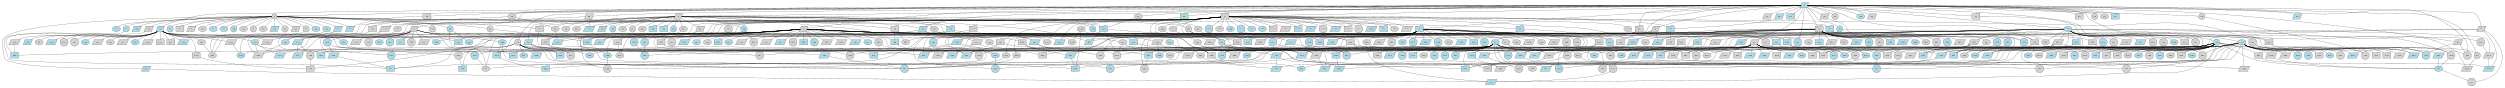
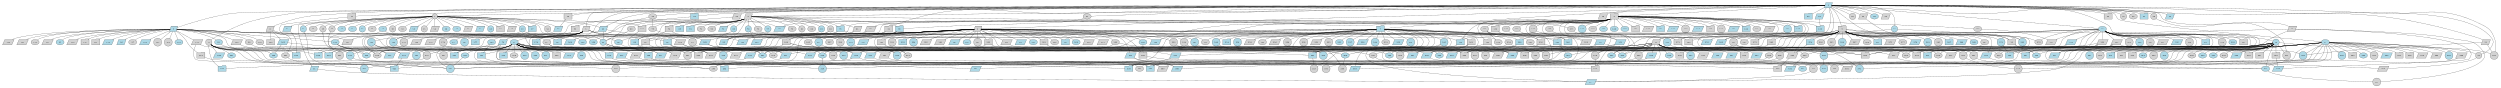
  graph {
    fontname="Courier Prime"
    node [fillcolor=lightgrey fontname="Courier Prime" shape=parallelogram style=filled]
    edge [fontname="Courier Prime"]
    0 [fillcolor=lightblue]
    1 [shape=circle]
    2
    3 [fillcolor=lightblue]
    4 [shape=folder]
    5
    6
    7 [fillcolor=lightblue shape=folder]
    8
    9 [shape=folder]
    10 [fillcolor=lightblue shape=ellipse]
    11
    12 [fillcolor=lightblue shape=ellipse]
    13 [fillcolor=lightblue shape=ellipse]
    14 [fillcolor=lightblue shape=circle]
    15 [shape=circle]
    16
    17 [shape=folder]
    18
    19 [shape=folder]
    20 [fillcolor=lightblue shape=folder]
    21
    22
    23 [fillcolor=lightblue]
    24 [fillcolor=lightblue]
    25 [shape=circle]
    26 [shape=circle]
    27 [shape=ellipse]
    28 [fillcolor=lightblue shape=ellipse]
    29
    30 [shape=folder]
    31 [shape=folder]
    32
    33 [shape=folder]
    34 [fillcolor=lightblue shape=folder]
    35 [shape=circle]
    36 [shape=ellipse]
    37 [fillcolor=lightblue shape=folder]
    38 [shape=circle]
    39 [shape=ellipse]
    40 [fillcolor=lightblue]
    41 [fillcolor=lightblue shape=circle]
    421 [shape=circle]
    213 [fillcolor=lightblue shape=circle]
    42 [fillcolor=lightblue]
    43 [fillcolor=lightblue shape=ellipse]
    44 [fillcolor=lightblue]
    45 [fillcolor=lightblue shape=ellipse]
    46 [fillcolor=lightblue shape=circle]
    47 [shape=circle]
    48 [shape=ellipse]
    49 [shape=circle]
    50 [shape=ellipse]
    51 [fillcolor=lightblue]
    52 [shape=circle]
    53 [fillcolor=lightblue shape=circle]
    54 [fillcolor=lightblue]
    55 [shape=circle]
    56
    57 [fillcolor=lightblue shape=folder]
    58 [fillcolor=lightblue shape=ellipse]
    59 [shape=circle]
    60 [fillcolor=lightblue shape=ellipse]
    61
    62 [fillcolor=lightblue]
    63 [fillcolor=lightblue shape=circle]
    64 [fillcolor=lightblue shape=ellipse]
    65 [fillcolor=lightblue shape=circle]
    66 [shape=folder]
    67
    68 [shape=ellipse]
    69 [fillcolor=lightblue shape=circle]
    153 [shape=folder]
    70 [shape=ellipse]
    71 [shape=ellipse]
    72 [shape=folder]
    73 [shape=ellipse]
    74 [fillcolor=lightblue shape=folder]
    75 [fillcolor=lightblue]
    76 [fillcolor=lightblue]
    77 [fillcolor=lightblue shape=circle]
    78 [fillcolor=lightblue shape=circle]
    79 [shape=ellipse]
    80 [shape=ellipse]
    81
    82 [shape=circle]
    83 [fillcolor=lightblue shape=circle]
    84 [fillcolor=lightblue shape=circle]
    85 [shape=circle]
    86 [fillcolor=lightblue shape=folder]
    87 [shape=ellipse]
    88 [shape=ellipse]
    89 [fillcolor=lightblue shape=folder]
    90 [fillcolor=lightblue shape=folder]
    91 [fillcolor=lightblue shape=folder]
    92 [fillcolor=lightblue]
    93 [shape=folder]
    94 [shape=ellipse]
    95 [fillcolor=lightblue shape=ellipse]
    96 [fillcolor=lightblue]
    97 [shape=ellipse]
    98 [shape=ellipse]
    99 [fillcolor=lightblue shape=ellipse]
    100 [fillcolor=lightblue]
    101 [shape=circle]
    102 [shape=circle]
    103 [fillcolor=lightblue shape=ellipse]
    104
    105 [fillcolor=lightblue shape=folder]
    106
    107 [fillcolor=lightblue shape=folder]
    108
    109
    110 [shape=ellipse]
    111
    112
    113 [shape=folder]
    114
    115 [shape=folder]
    116 [shape=ellipse]
    117 [shape=ellipse]
    118 [shape=folder]
    119 [fillcolor=lightblue]
    120 [fillcolor=lightblue shape=ellipse]
    121 [fillcolor=lightblue shape=circle]
    128 [fillcolor=lightblue shape=ellipse]
    130 [fillcolor=lightblue shape=circle]
    131 [shape=ellipse]
    132 [fillcolor=lightblue shape=ellipse]
    133
    134 [fillcolor=lightblue shape=folder]
    129
    136 [shape=ellipse]
    137 [shape=folder]
    138 [fillcolor=lightblue shape=ellipse]
    139 [shape=circle]
    140 [fillcolor=lightblue shape=ellipse]
    141 [shape=folder]
    142
    143 [fillcolor=lightblue shape=folder]
    144 [shape=circle]
    145 [fillcolor=lightblue]
    146 [fillcolor=lightblue]
    147 [shape=ellipse]
    148 [fillcolor=lightblue shape=folder]
    149 [shape=folder]
    150 [shape=circle]
    151 [fillcolor=lightblue]
    152 [shape=folder]
    154 [fillcolor=lightblue]
    155 [shape=ellipse]
    156 [shape=ellipse]
    157 [fillcolor=lightblue]
    158 [shape=circle]
    159 [shape=ellipse]
    160 [shape=folder]
    161 [fillcolor=lightblue shape=circle]
    162 [shape=circle]
    163 [shape=folder]
    135 [fillcolor=lightblue]
    122 [fillcolor=lightblue shape=folder]
    123 [shape=ellipse]
    124 [shape=ellipse]
    125
    126 [fillcolor=lightblue shape=folder]
    127 [fillcolor=lightblue]
    282 [fillcolor=lightblue]
    164 [fillcolor=lightblue shape=circle]
    165 [fillcolor=lightblue shape=circle]
    166
    167 [fillcolor=lightblue shape=ellipse]
    168
    169 [fillcolor=lightblue shape=circle]
    170
    171 [fillcolor=lightblue]
    172 [shape=circle]
    173 [fillcolor=lightblue]
    174 [shape=circle]
    175 [fillcolor=lightblue shape=ellipse]
    176 [fillcolor=lightblue shape=folder]
    177 [fillcolor=lightblue shape=folder]
    178 [shape=circle]
    179 [fillcolor=lightblue]
    180 [fillcolor=lightblue shape=ellipse]
    181
    182 [shape=folder]
    183 [shape=ellipse]
    184 [shape=folder]
    185 [fillcolor=lightblue]
    186 [shape=folder]
    187 [fillcolor=lightblue shape=ellipse]
    188 [fillcolor=lightblue shape=ellipse]
    189 [fillcolor=lightblue shape=circle]
    190 [fillcolor=lightblue]
    191 [fillcolor=lightblue shape=circle]
    192 [shape=circle]
    193 [shape=ellipse]
    194 [shape=circle]
    195 [fillcolor=lightblue]
    196 [fillcolor=lightblue shape=ellipse]
    197 [fillcolor=lightblue]
    198 [shape=folder]
    199 [shape=ellipse]
    200 [fillcolor=lightblue]
    201 [fillcolor=lightblue shape=folder]
    202 [fillcolor=lightblue]
    203 [shape=folder]
    204 [shape=folder]
    205 [fillcolor=lightblue shape=ellipse]
    206 [shape=ellipse]
    207 [fillcolor=lightblue shape=folder]
    208 [fillcolor=lightblue shape=ellipse]
    209 [fillcolor=lightblue shape=ellipse]
    210
    211
    212 [fillcolor=lightblue shape=circle]
    214 [shape=ellipse]
    215 [fillcolor=lightblue]
    216 [shape=ellipse]
    217 [fillcolor=lightblue]
    218
    219 [shape=ellipse]
    220 [shape=circle]
    221 [shape=circle]
    222 [fillcolor=lightblue shape=folder]
    223 [shape=folder]
    224 [fillcolor=lightblue shape=circle]
    225
    256 [fillcolor=lightblue shape=circle]
    258
    259 [fillcolor=lightblue shape=ellipse]
    260 [shape=ellipse]
    261 [shape=folder]
-   262 [fillcolor=lightblue]
+   262 [fillcolor=lightblue shape=ellipse]
    257 [fillcolor=lightblue]
    226
    227 [shape=ellipse]
    228 [shape=circle]
    229 [shape=circle]
    230 [shape=folder]
    231
    232 [fillcolor=lightblue shape=folder]
    233 [shape=circle]
    234 [shape=ellipse]
    235 [fillcolor=lightblue shape=ellipse]
    236 [shape=circle]
    237 [fillcolor=lightblue shape=circle]
    238 [fillcolor=lightblue]
    239 [shape=circle]
    240 [fillcolor=lightblue shape=folder]
    241 [shape=ellipse]
    242 [fillcolor=lightblue shape=circle]
    243 [fillcolor=lightblue shape=folder]
    244 [fillcolor=lightblue shape=circle]
    245 [fillcolor=lightblue shape=circle]
    246 [fillcolor=lightblue]
    247 [shape=ellipse]
    248 [fillcolor=lightblue shape=folder]
    249 [fillcolor=lightblue shape=circle]
    250
    251 [shape=ellipse]
    252 [fillcolor=lightblue]
    253 [shape=circle]
    254 [fillcolor=lightblue shape=folder]
    255 [fillcolor=lightblue]
    264 [shape=folder]
    266 [fillcolor=lightblue]
    265 [shape=ellipse]
    263 [fillcolor=lightblue]
    267 [shape=ellipse]
    268 [shape=ellipse]
    269 [fillcolor=lightblue shape=folder]
    270 [shape=ellipse]
    271 [fillcolor=lightblue shape=circle]
    272 [shape=folder]
    273 [shape=folder]
    274 [fillcolor=lightblue shape=folder]
    275
    276 [fillcolor=lightblue]
    277 [shape=ellipse]
    278 [fillcolor=lightblue]
    279
    n283 [fillcolor=lightblue label=780 shape=circle]
    281 [fillcolor=lightblue shape=circle]
    283 [shape=folder]
    284 [shape=circle]
    285 [shape=circle]
    286 [shape=ellipse]
    287 [fillcolor=lightblue shape=folder]
    288 [fillcolor=lightblue]
    289 [fillcolor=lightblue shape=ellipse]
    290 [shape=ellipse]
    291 [fillcolor=lightblue]
    292 [shape=circle]
    293 [fillcolor=lightblue shape=circle]
    294
    295 [shape=circle]
    296 [fillcolor=lightblue shape=circle]
    297
    298 [fillcolor=lightblue shape=folder]
    299 [fillcolor=lightblue shape=ellipse]
    300 [shape=ellipse]
    301
    302 [shape=folder]
    303 [shape=circle]
    304 [fillcolor=lightblue shape=ellipse]
    305 [fillcolor=lightblue shape=folder]
    306 [fillcolor=lightblue shape=circle]
    307 [shape=circle]
    308 [shape=circle]
    309
    310 [fillcolor=lightblue]
    311
    312
    313 [fillcolor=lightblue]
    314 [shape=circle]
    315 [fillcolor=lightblue]
    316 [shape=circle]
    317
    318 [shape=circle]
    319 [fillcolor=lightblue]
    320
    321 [shape=ellipse]
    322 [shape=circle]
    323 [fillcolor=lightblue]
    324 [shape=folder]
    325 [fillcolor=lightblue]
    326 [shape=circle]
    327 [fillcolor=lightblue shape=ellipse]
    328 [fillcolor=lightblue shape=circle]
    329 [fillcolor=lightblue]
    330 [fillcolor=lightblue shape=ellipse]
    331 [fillcolor=lightblue shape=ellipse]
    332 [shape=circle]
    333 [fillcolor=lightblue shape=circle]
    334 [shape=folder]
    335 [shape=circle]
    336 [shape=folder]
    337 [fillcolor=lightblue shape=circle]
    338 [fillcolor=lightblue shape=folder]
    339 [fillcolor=lightblue shape=ellipse]
    340 [fillcolor=lightblue shape=ellipse]
    341
    342 [fillcolor=lightblue]
    343 [fillcolor=lightblue]
    344 [fillcolor=lightblue shape=circle]
    345 [fillcolor=lightblue shape=circle]
    346 [shape=folder]
    347 [fillcolor=lightblue shape=folder]
    348 [shape=ellipse]
    349 [shape=circle]
    350
    351 [fillcolor=lightblue]
    352 [fillcolor=lightblue shape=circle]
    353 [fillcolor=lightblue shape=folder]
    354 [shape=ellipse]
    355 [shape=circle]
    356
    357
    358 [shape=ellipse]
    359 [fillcolor=lightblue shape=circle]
    360 [fillcolor=lightblue shape=folder]
    361 [fillcolor=lightblue shape=folder]
    362 [fillcolor=lightblue shape=ellipse]
    363 [fillcolor=lightblue shape=ellipse]
    364 [shape=circle]
    365 [fillcolor=lightblue shape=circle]
    366 [shape=circle]
    367 [fillcolor=lightblue]
    368 [fillcolor=lightblue shape=folder]
    369 [fillcolor=lightblue]
    370 [fillcolor=lightblue shape=circle]
    371 [fillcolor=lightblue]
    372 [fillcolor=lightblue shape=folder]
    373 [fillcolor=lightblue shape=circle]
    374 [fillcolor=lightblue shape=circle]
    384 [shape=folder]
-   386 [fillcolor=lightblue shape=folder]
    387 [fillcolor=lightblue]
    388 [fillcolor=lightblue]
    389 [fillcolor=lightblue shape=circle]
    390 [fillcolor=lightblue shape=circle]
    385 [fillcolor=lightblue shape=circle]
    392
    393 [shape=folder]
    394 [fillcolor=lightblue shape=ellipse]
    395 [shape=circle]
    396 [fillcolor=lightblue]
    397 [shape=folder]
    398
    399 [fillcolor=lightblue]
    400 [shape=circle]
    391 [shape=folder]
    375 [fillcolor=lightblue shape=circle]
    376 [shape=ellipse]
    377 [fillcolor=lightblue shape=folder]
    378 [shape=folder]
    379
    380
    381 [shape=circle]
    382
    383 [fillcolor=lightblue]
    401 [shape=folder]
    402 [fillcolor=lightblue]
    403 [shape=ellipse]
    404 [shape=folder]
    405 [fillcolor=lightblue shape=circle]
    406
    407 [shape=circle]
    408 [fillcolor=lightblue shape=folder]
    409 [shape=folder]
    410 [shape=ellipse]
    411
    412 [shape=folder]
    413 [shape=folder]
    414 [fillcolor=lightblue shape=ellipse]
    415 [shape=circle]
    416 [shape=circle]
    417 [fillcolor=lightblue]
    418 [shape=circle]
    419 [fillcolor=lightblue shape=ellipse]
    420 [shape=circle]
    422 [fillcolor=lightblue shape=circle]
    423 [fillcolor=lightblue shape=ellipse]
    424 [fillcolor=lightblue shape=folder]
    425 [fillcolor=lightblue shape=folder]
    426 [shape=ellipse]
    427 [shape=circle]
    428 [fillcolor=lightblue shape=circle]
    429 [fillcolor=lightblue]
    430 [fillcolor=lightblue shape=ellipse]
    431 [fillcolor=lightblue shape=ellipse]
    432 [shape=ellipse]
    433 [shape=folder]
    434 [fillcolor=lightblue shape=ellipse]
    435 [fillcolor=lightblue]
    436 [shape=folder]
    437 [shape=circle]
    438 [shape=circle]
    439 [fillcolor=lightblue shape=folder]
    440 [fillcolor=lightblue shape=folder]
    441 [fillcolor=lightblue shape=circle]
    442 [fillcolor=lightblue shape=ellipse]
    443 [fillcolor=lightblue shape=folder]
    444 [fillcolor=lightblue]
    445 [fillcolor=lightblue shape=circle]
    446 [fillcolor=lightblue shape=ellipse]
    448 [shape=circle]
    449 [fillcolor=lightblue]
    447 [fillcolor=lightblue shape=folder]
    0 -- 1
    0 -- 2
    0 -- 3
    0 -- 4
    0 -- 5
    0 -- 6
    0 -- 7
    0 -- 8
    0 -- 9
    0 -- 10
    0 -- 11
    0 -- 12
    0 -- 13
    0 -- 14
    0 -- 15
    0 -- 16
    0 -- 17
    0 -- 18
    0 -- 19
    0 -- 20
    0 -- 21
    0 -- 22
    0 -- 23
    0 -- 24
    0 -- 25
    0 -- 26
    0 -- 27
    0 -- 28
    0 -- 29
    0 -- 30
    0 -- 31
    0 -- 32
    0 -- 33
    0 -- 34
    0 -- 35
    0 -- 36
    0 -- 37
    0 -- 38
    0 -- 39
    0 -- 40
    0 -- 41
    0 -- 421
    0 -- 213
    1 -- 23
    1 -- 42
    1 -- 43
    1 -- 44
    1 -- 45
    1 -- 46
    1 -- 47
    1 -- 48
    1 -- 49
    1 -- 50
    1 -- 51
    1 -- 52
    1 -- 53
    1 -- 54
    1 -- 55
    1 -- 56
    1 -- 57
    1 -- 58
    1 -- 59
    1 -- 60
    1 -- 61
    1 -- 62
    1 -- 63
    1 -- 64
    1 -- 65
    1 -- 66
    1 -- 67
    1 -- 68
    1 -- 69
    1 -- 153
    2 -- 70
    2 -- 71
    2 -- 72
    2 -- 73
    2 -- 74
    2 -- 75
    2 -- 76
    2 -- 77
    2 -- 78
    2 -- 79
    2 -- 80
    2 -- 81
    2 -- 82
    2 -- 83
    2 -- 84
    2 -- 85
    2 -- 86
    2 -- 87
    2 -- 88
    2 -- 89
    2 -- 90
    2 -- 91
    2 -- 92
    2 -- 93
    2 -- 94
    3 -- 95
    3 -- 96
    3 -- 97
    3 -- 98
    3 -- 99
    3 -- 100
    3 -- 101
    3 -- 102
    3 -- 103
    3 -- 104
    3 -- 105
    3 -- 106
    3 -- 107
    3 -- 108
    3 -- 109
    3 -- 110
    3 -- 111
    3 -- 112
    3 -- 113
    3 -- 114
    3 -- 115
    3 -- 116
    3 -- 117
    3 -- 118
    3 -- 119
    3 -- 120
    3 -- 121
    4 -- 153
    4 -- 128
    4 -- 130
    4 -- 131
    4 -- 132
    4 -- 133
    4 -- 134
    4 -- 129
    4 -- 136
    4 -- 137
    4 -- 138
    4 -- 139
    4 -- 140
    4 -- 141
    4 -- 142
    4 -- 143
    4 -- 144
    4 -- 145
    4 -- 146
    4 -- 147
    4 -- 148
    4 -- 149
    4 -- 150
    4 -- 151
    4 -- 152
    4 -- 154
    4 -- 155
    4 -- 156
    4 -- 157
    4 -- 158
    4 -- 159
    4 -- 160
    4 -- 161
    4 -- 162
    4 -- 163
    4 -- 135
    4 -- 122
    4 -- 123
    4 -- 124
    4 -- 125
    4 -- 126
    4 -- 127
    4 -- 282
    5 -- 164
    5 -- 165
    5 -- 166
    5 -- 167
    5 -- 168
    5 -- 169
    5 -- 170
    5 -- 171
    5 -- 172
    5 -- 173
    5 -- 174
    5 -- 175
    5 -- 176
    5 -- 177
    5 -- 178
    5 -- 179
    5 -- 180
    6 -- 213
    6 -- 155
    6 -- 181
    6 -- 182
    6 -- 183
    6 -- 184
    6 -- 185
    6 -- 186
    6 -- 187
    6 -- 188
    6 -- 189
    6 -- 190
    6 -- 191
    6 -- 192
    6 -- 193
    6 -- 194
    6 -- 195
    6 -- 196
    6 -- 197
    6 -- 198
    6 -- 199
    6 -- 200
    6 -- 201
    6 -- 202
    6 -- 203
    6 -- 204
    6 -- 205
    6 -- 206
    6 -- 207
    6 -- 208
    6 -- 209
    6 -- 210
    6 -- 211
    6 -- 212
    6 -- 214
    6 -- 215
    6 -- 216
    6 -- 217
    6 -- 218
    6 -- 219
    6 -- 220
    6 -- 221
    6 -- 222
    6 -- 223
    6 -- 224
    6 -- 225
    7 -- 256
    7 -- 258
    7 -- 259
    7 -- 260
    7 -- 261
    7 -- 262
    7 -- 257
    7 -- 226
    7 -- 227
    7 -- 228
    7 -- 229
    7 -- 230
    7 -- 231
    7 -- 232
    7 -- 233
    7 -- 234
    7 -- 235
    7 -- 236
    7 -- 237
    7 -- 238
    7 -- 239
    7 -- 240
    7 -- 241
    7 -- 242
    7 -- 243
    7 -- 244
    7 -- 245
    7 -- 246
    7 -- 247
    7 -- 248
    7 -- 249
    7 -- 250
    7 -- 251
    7 -- 252
    7 -- 253
    7 -- 254
    7 -- 255
    8 -- 264
    8 -- 266
    8 -- 265
    8 -- 263
    9 -- 30
    9 -- 282
    9 -- 266
    9 -- 267
    9 -- 268
    9 -- 269
    9 -- 270
    9 -- 271
    9 -- 272
+   9 -- 273
    9 -- 274
    9 -- 275
    9 -- 276
    9 -- 277
    9 -- 278
    9 -- 279
    9 -- n283
    9 -- 281
    9 -- 283
    9 -- 284
    9 -- 285
    9 -- 286
    9 -- 287
    9 -- 288
    9 -- 289
    9 -- 290
    9 -- 291
    9 -- 292
    9 -- 293
    9 -- 294
    9 -- 295
    9 -- 296
    9 -- 297
    9 -- 298
    10 -- 69
    10 -- 126
    10 -- 247
    10 -- 270
    10 -- 299
    10 -- 300
    10 -- 301
    10 -- 302
    10 -- 303
    10 -- 304
    10 -- 305
    10 -- 306
    10 -- 307
    10 -- 308
    10 -- 309
    10 -- 310
    10 -- 311
    10 -- 312
    10 -- 313
    10 -- 314
    10 -- 315
    10 -- 316
    10 -- 317
    10 -- 318
    10 -- 319
    10 -- 320
    10 -- 321
    11 -- 322
    11 -- 323
    11 -- 324
    11 -- 325
    11 -- 326
    11 -- 327
    11 -- 328
    11 -- 329
    11 -- 330
    11 -- 331
    11 -- 332
    11 -- 333
    11 -- 334
    11 -- 335
    11 -- 336
    11 -- 337
    11 -- 338
    11 -- 339
    11 -- 340
    11 -- 341
    11 -- 342
    11 -- 343
    12 -- 121
    12 -- 204
    12 -- 344
    12 -- 345
    12 -- 346
    12 -- 347
    12 -- 348
    12 -- 349
    12 -- 350
    12 -- 351
    12 -- 352
    12 -- 353
    12 -- 354
    12 -- 355
    12 -- 356
    12 -- 357
    12 -- 358
    12 -- 359
    12 -- 360
    12 -- 361
    12 -- 362
    12 -- 363
    12 -- 364
    12 -- 365
    12 -- 366
    12 -- 367
    12 -- 368
    12 -- 369
    12 -- 370
    12 -- 371
    12 -- 372
    12 -- 373
    12 -- 374
    12 -- 384
    13 -- 25
    13 -- 340
    13 -- 384
-   13 -- 386
    13 -- 387
    13 -- 388
    13 -- 389
    13 -- 390
    13 -- 385
    13 -- 392
    13 -- 393
    13 -- 394
    13 -- 395
    13 -- 396
    13 -- 397
    13 -- 398
    13 -- 399
    13 -- 400
    13 -- 391
    13 -- 375
    13 -- 376
    13 -- 377
    13 -- 378
    13 -- 379
    13 -- 380
    13 -- 381
    13 -- 382
    13 -- 383
    14 -- 421
    14 -- 313
    14 -- 401
    14 -- 402
    14 -- 403
    14 -- 404
    14 -- 405
    14 -- 406
    14 -- 407
    14 -- 408
    14 -- 409
    14 -- 410
    14 -- 411
    14 -- 412
    14 -- 413
    14 -- 414
    14 -- 415
    14 -- 416
    14 -- 417
    14 -- 418
    14 -- 419
    14 -- 420
    14 -- 422
    14 -- 423
    14 -- 424
    14 -- 425
    14 -- 426
    14 -- 427
    14 -- 428
    14 -- 429
    14 -- 430
    14 -- 431
    14 -- 432
    14 -- 433
    14 -- 434
    14 -- 435
    15 -- 321
    15 -- 425
    15 -- 436
    15 -- 437
    15 -- 438
    15 -- 439
    15 -- 440
    15 -- 441
    15 -- 442
    15 -- 443
    15 -- 444
    15 -- 445
    15 -- 446
    16 -- 107
    16 -- 448
    16 -- 449
    16 -- 447
    17 -- 319
    19 -- 44
    21 -- 421
    21 -- 385
    22 -- 120
    22 -- 127
    23 -- 69
    23 -- 202
    23 -- 219
    24 -- 134
    25 -- 309
    27 -- 90
    30 -- 434
    31 -- 92
    31 -- 172
    32 -- 293
    34 -- 69
    38 -- 418
    39 -- 79
    39 -- 279
    41 -- 184
    41 -- 246
    213 -- 411
    42 -- 443
    47 -- 219
    51 -- 417
    52 -- 126
    53 -- 138
    53 -- 332
    57 -- 164
    59 -- 193
-   61 -- 386
    64 -- 196
    64 -- 339
    65 -- 425
    69 -- 129
    69 -- 323
    69 -- 368
    153 -- 262
    72 -- 86
    72 -- 227
    73 -- 146
    74 -- 105
    74 -- 273
    76 -- 338
    76 -- 347
    76 -- 439
    78 -- 200
    78 -- 239
    79 -- 190
    80 -- 367
    81 -- 429
    82 -- 117
    82 -- 298
    82 -- 333
    83 -- 198
    84 -- 137
    86 -- 259
    87 -- 276
    90 -- 92
    90 -- 186
    90 -- 349
    93 -- 109
    98 -- 219
    99 -- 361
    104 -- 339
-   106 -- 386
    107 -- 319
    107 -- 409
    111 -- 262
    111 -- 360
    113 -- 163
    116 -- 248
    117 -- 246
    117 -- 340
    120 -- 171
    120 -- 279
    120 -- 365
    121 -- 193
    133 -- 167
    134 -- 272
    129 -- 383
    136 -- 240
    137 -- 350
    137 -- 438
    139 -- 385
    139 -- 399
    144 -- 236
    147 -- 151
    148 -- 410
    149 -- 354
    149 -- 429
    151 -- 158
    151 -- 179
    152 -- 359
    156 -- 250
    157 -- 193
    157 -- 384
    158 -- 163
    159 -- 216
    159 -- 230
    159 -- 338
    161 -- 331
    124 -- 317
    126 -- 208
    282 -- 375
    164 -- 387
    166 -- 304
    166 -- 377
    167 -- 279
    169 -- 173
    169 -- 355
    172 -- 427
    173 -- 425
    176 -- 402
    180 -- 201
    180 -- 441
    182 -- 214
    183 -- 323
    184 -- 308
    186 -- 255
    186 -- 374
    186 -- 404
    188 -- 198
    189 -- 447
    191 -- n283
    194 -- 311
    197 -- 441
    198 -- 423
    199 -- 300
    199 -- 349
    201 -- 232
    202 -- 314
    202 -- 406
    203 -- 429
    208 -- 236
    212 -- n283
    215 -- 388
    215 -- 435
    218 -- 409
    220 -- 292
    223 -- 257
    223 -- 357
    259 -- 359
    261 -- 402
    261 -- 428
    257 -- 338
    230 -- 403
    230 -- 437
    234 -- 322
    234 -- 417
    241 -- 294
    242 -- 262
    243 -- 327
    243 -- 376
    245 -- 248
    245 -- 383
    246 -- 375
    248 -- 253
    249 -- 333
    255 -- 335
    265 -- 441
    263 -- 349
    263 -- 446
    267 -- 328
    271 -- 424
    273 -- 381
    274 -- 294
    283 -- 373
    284 -- 360
    286 -- 441
    291 -- 419
    294 -- 436
    298 -- 409
    300 -- 435
    301 -- 334
    301 -- 397
    301 -- 436
    305 -- 447
    308 -- 419
    310 -- 362
    311 -- 449
    319 -- 366
    320 -- 364
    320 -- 384
    320 -- 424
    321 -- 415
    323 -- 380
    323 -- 445
    326 -- 348
    327 -- 369
    328 -- 428
    329 -- 360
    355 -- 440
    356 -- 392
    363 -- 441
    368 -- 388
    371 -- 400
    372 -- 380
    398 -- 419
    381 -- 416
    401 -- 449
    415 -- 417
    419 -- 448
  }
